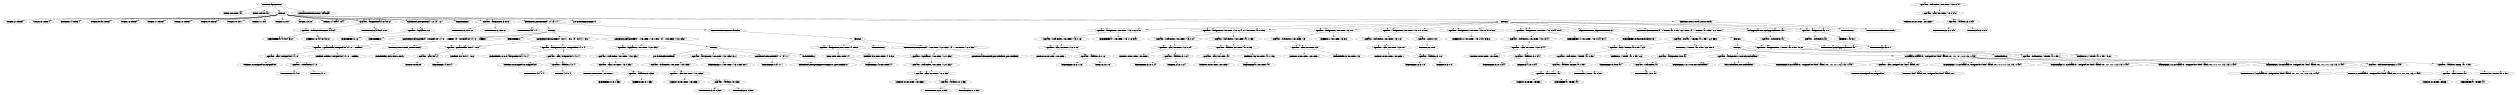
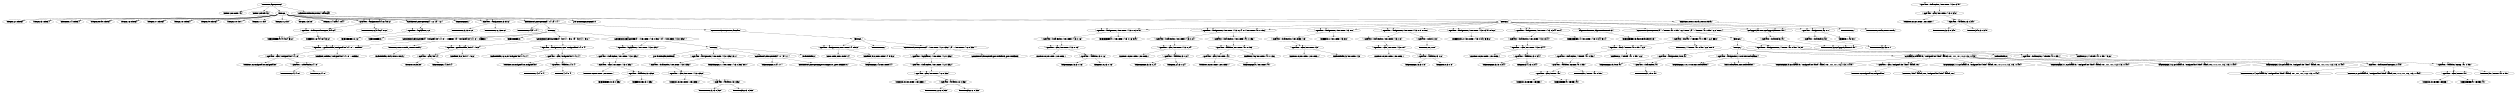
  digraph {
    n1 [label="(METHOD,tftp_connect)"]
    n2 [label="(PARAM,_QWORD *a1)"]
    n3 [label="(PARAM,_BYTE *a2)"]
    n4 [label="(BLOCK,,)"]
    n5 [label="(METHOD_RETURN,__int64 __fastcall)"]
    n6 [label="(LOCAL,v2: __int64)"]
    n7 [label="(LOCAL,v3: __int64)"]
    n8 [label="(CONTROL,v4: __int64)"]
    n9 [label="(LOCAL,result: __int64)"]
    n10 [label="(LOCAL,v6: __int64)"]
    n11 [label="(LOCAL,v7: __int64)"]
    n12 [label="(LOCAL,v8: __int64)"]
    n13 [label="(LOCAL,v9: __int64)"]
    n14 [label="(LOCAL,v10: int *)"]
    n15 [label="(LOCAL,v11: int)"]
    n16 [label="(LOCAL,v12: int)"]
    n17 [label="(LOCAL,v13: int)"]
    n18 [label="(LOCAL,v14: char [ 184 ])"]
    n19 [label="(<operator>.assignment,a1[167] = v2)"]
    n20 [label="(CONTROL_STRUCTURE,if ( !v2 ),if ( !v2 ))"]
    n21 [label="(IDENTIFIER,L,)"]
    n22 [label="(<operator>.assignment,v3 = v2)"]
    n23 [label="(CONTROL_STRUCTURE,if ( v4 ),if ( v4 ))"]
    n24 [label="(JUMP_TARGET,LABEL_10)"]
    n25 [label="(BLOCK,,)"]
    n26 [label="(RETURN,return result;,return result;)"]
    n27 [label="(<operator>.indirectIndexAccess,a1[167])"]
    n28 [label="(IDENTIFIER,v2,a1[167] = v2)"]
    n29 [label="(<operator>.logicalNot,!v2)"]
    n30 [label="(IDENTIFIER,v3,v3 = v2)"]
    n31 [label="(IDENTIFIER,v2,v3 = v2)"]
    n32 [label="(IDENTIFIER,v4,if ( v4 ))"]
    n33 [label="(BLOCK,,)"]
    n34 [label="(CONTROL_STRUCTURE,else,else)"]
    n35 [label="(<operator>.assignment,*(_QWORD *)(v3 + 16) = a1)"]
    n36 [label="(<operator>.assignment,*(_DWORD *)(v3 + 24) = *((_DWORD *)a1 + 156))"]
    n37 [label="(<operator>.assignment,*(_DWORD *)v3 = 0)"]
    n38 [label="(<operator>.assignment,*(_DWORD *)(v3 + 8) = -100)"]
    n39 [label="(<operator>.assignment,*(_DWORD *)(v3 + 340) = 512)"]
    n40 [label="(<operator>.assignment,*(_DWORD *)(v3 + 344) = v4)"]
    n41 [label="(tftp_set_timeouts,tftp_set_timeouts(v3))"]
    n42 [label="(CONTROL_STRUCTURE,if ( (*((_BYTE *)a1 + 951) & 2) == 0 ),if ( (*((_BYTE *)a1 + 951) & 2) == 0 ))"]
    n43 [label="(Curl_pgrsStartNow,Curl_pgrsStartNow(*a1))"]
    n44 [label="(<operator>.assignment,*a2 = 1)"]
    n45 [label="(IDENTIFIER,L,)"]
    n46 [label="(IDENTIFIER,result,return result;)"]
    n47 [label="(IDENTIFIER,a1,a1[167] = v2)"]
    n48 [label="(LITERAL,167,a1[167] = v2)"]
    n49 [label="(IDENTIFIER,v2,!v2)"]
    n50 [label="(IDENTIFIER,L,)"]
    n51 [label="(CONTROL_STRUCTURE,if ( (unsigned int)(v4 - 8) > 0xFFB0 ),if ( (unsigned int)(v4 - 8) > 0xFFB0 ))"]
    n52 [label="(IDENTIFIER,L,)"]
    n53 [label="(CONTROL_STRUCTURE,if ( (int)v4 > 512 ),if ( (int)v4 > 512 ))"]
    n54 [label="(CONTROL_STRUCTURE,if ( !*(_QWORD *)(v3 + 352) ),if ( !*(_QWORD *)(v3 + 352) ))"]
    n55 [label="(BLOCK,,)"]
    n56 [label="(<operator>.greaterThan,(unsigned int)(v4 - 8) > 0xFFB0)"]
    n57 [label="(RETURN,return result;,return result;)"]
    n58 [label="(<operator>.greaterThan,(int)v4 > 512)"]
    n59 [label="(<operator>.assignment,v6 = (unsigned int)(v4 + 4))"]
    n60 [label="(<operator>.logicalNot,!*(_QWORD *)(v3 + 352))"]
    n61 [label="(BLOCK,,)"]
    n62 [label="(<operator>.cast,(unsigned int)(v4 - 8))"]
    n63 [label="(LITERAL,0xFFB0,(unsigned int)(v4 - 8) > 0xFFB0)"]
    n64 [label="(IDENTIFIER,result,return result;)"]
    n65 [label="(UNKNOWN,unsigned int,unsigned int)"]
    n66 [label="(<operator>.subtraction,v4 - 8)"]
    n67 [label="(IDENTIFIER,v4,v4 - 8)"]
    n68 [label="(LITERAL,8,v4 - 8)"]
    n69 [label="(<operator>.cast,(int)v4)"]
    n70 [label="(LITERAL,512,(int)v4 > 512)"]
-   n71 [label="(IDENTIFIER,v6,v6 = (assignment int)(v4 + 4))"]
+   n71 [label="(IDENTIFIER,v6,v6 = (unsigned int)(v4 + 4))"]
    n72 [label="(<operator>.cast,(unsigned int)(v4 + 4))"]
    n73 [label="(UNKNOWN,int,int)"]
    n74 [label="(IDENTIFIER,v4,(int)v4)"]
    n75 [label="(UNKNOWN,unsigned int,unsigned int)"]
    n76 [label="(<operator>.addition,v4 + 4)"]
    n77 [label="(IDENTIFIER,v4,v4 + 4)"]
    n78 [label="(LITERAL,4,v4 + 4)"]
    n79 [label="(<operator>.indirection,*(_QWORD *)(v3 + 352))"]
    n80 [label="(JUMP_TARGET,LABEL_9)"]
    n81 [label="(<operator>.assignment,*(_QWORD *)(v3 + 352) = v7)"]
    n82 [label="(CONTROL_STRUCTURE,if ( v7 ),if ( v7 ))"]
    n83 [label="(IDENTIFIER,L,)"]
    n84 [label="(<operator>.cast,(_QWORD *)(v3 + 352))"]
    n85 [label="(UNKNOWN,_QWORD *,_QWORD *)"]
    n86 [label="(<operator>.addition,v3 + 352)"]
    n87 [label="(IDENTIFIER,v3,v3 + 352)"]
    n88 [label="(LITERAL,352,v3 + 352)"]
    n89 [label="(<operator>.indirection,*(_QWORD *)(v3 + 352))"]
    n90 [label="(IDENTIFIER,v7,*(_QWORD *)(v3 + 352) = v7)"]
    n91 [label="(IDENTIFIER,v7,if ( v7 ))"]
    n92 [label="(CONTROL_STRUCTURE,goto LABEL_10;,goto LABEL_10;)"]
    n93 [label="(<operator>.cast,(_QWORD *)(v3 + 352))"]
    n94 [label="(UNKNOWN,_QWORD *,_QWORD *)"]
    n95 [label="(<operator>.addition,v3 + 352)"]
    n96 [label="(IDENTIFIER,v3,v3 + 352)"]
    n97 [label="(LITERAL,352,v3 + 352)"]
    n98 [label="(<operator>.assignment,LODWORD(v4) = 512)"]
    n99 [label="(IDENTIFIER,L,)"]
    n100 [label="(CONTROL_STRUCTURE,if ( !*(_QWORD *)(v2 + 352) ),if ( !*(_QWORD *)(v2 + 352) ))"]
    n101 [label="(LODWORD,LODWORD(v4))"]
    n102 [label="(LITERAL,512,LODWORD(v4) = 512)"]
    n103 [label="(<operator>.logicalNot,!*(_QWORD *)(v2 + 352))"]
    n104 [label="(CONTROL_STRUCTURE,goto LABEL_9;,goto LABEL_9;)"]
    n105 [label="(IDENTIFIER,v4,LODWORD(v4))"]
    n106 [label="(<operator>.indirection,*(_QWORD *)(v2 + 352))"]
    n107 [label="(<operator>.cast,(_QWORD *)(v2 + 352))"]
    n108 [label="(UNKNOWN,_QWORD *,_QWORD *)"]
    n109 [label="(<operator>.addition,v2 + 352)"]
    n110 [label="(IDENTIFIER,v2,v2 + 352)"]
    n111 [label="(LITERAL,352,v2 + 352)"]
    n112 [label="(<operator>.indirection,*(_QWORD *)(v3 + 16))"]
    n113 [label="(IDENTIFIER,a1,*(_QWORD *)(v3 + 16) = a1)"]
    n114 [label="(<operator>.indirection,*(_DWORD *)(v3 + 24))"]
    n115 [label="(<operator>.indirection,*((_DWORD *)a1 + 156))"]
    n116 [label="(<operator>.indirection,*(_DWORD *)v3)"]
    n117 [label="(LITERAL,0,*(_DWORD *)v3 = 0)"]
    n118 [label="(<operator>.indirection,*(_DWORD *)(v3 + 8))"]
    n119 [label="(<operator>.minus,-100)"]
    n120 [label="(LITERAL,512,*(_DWORD *)(v3 + 340) = 512)"]
    n121 [label="(<operator>.indirection,*(_DWORD *)(v3 + 344))"]
    n122 [label="(IDENTIFIER,v4,*(_DWORD *)(v3 + 344) = v4)"]
    n123 [label="(IDENTIFIER,v3,tftp_set_timeouts(v3))"]
    n124 [label="(<operator>.equals,(*((_BYTE *)a1 + 951) & 2) == 0)"]
    n125 [label="(BLOCK,,)"]
    n126 [label="(<operator>.indirection,*a1)"]
    n127 [label="(<operator>.indirection,*a2)"]
    n128 [label="(LITERAL,1,*a2 = 1)"]
    n129 [label="(<operator>.cast,(_QWORD *)(v3 + 16))"]
    n130 [label="(UNKNOWN,_QWORD *,_QWORD *)"]
    n131 [label="(<operator>.addition,v3 + 16)"]
    n132 [label="(IDENTIFIER,v3,v3 + 16)"]
-   n133 [label="(BYTE,16,v3 + 16)"]
+   n133 [label="(LITERAL,16,v3 + 16)"]
    n134 [label="(<operator>.cast,(_DWORD *)(v3 + 24))"]
    n135 [label="(<operator>.addition,(_DWORD *)a1 + 156)"]
    n136 [label="(UNKNOWN,_DWORD *,_DWORD *)"]
    n137 [label="(<operator>.addition,v3 + 24)"]
    n138 [label="(IDENTIFIER,v3,v3 + 24)"]
    n139 [label="(LITERAL,24,v3 + 24)"]
    n140 [label="(<operator>.cast,(_DWORD *)a1)"]
    n141 [label="(LITERAL,156,(_DWORD *)a1 + 156)"]
    n142 [label="(UNKNOWN,_DWORD *,_DWORD *)"]
    n143 [label="(IDENTIFIER,a1,(_DWORD *)a1)"]
    n144 [label="(<operator>.cast,(_DWORD *)v3)"]
    n145 [label="(UNKNOWN,_DWORD *,_DWORD *)"]
    n146 [label="(IDENTIFIER,v3,(_DWORD *)v3)"]
    n147 [label="(<operator>.cast,(_DWORD *)(v3 + 8))"]
    n148 [label="(LITERAL,100,-100)"]
    n149 [label="(UNKNOWN,_DWORD *,_DWORD *)"]
    n150 [label="(<operator>.addition,v3 + 8)"]
    n151 [label="(IDENTIFIER,v3,v3 + 8)"]
    n152 [label="(LITERAL,8,v3 + 8)"]
    n153 [label="(<operator>.indirection,*(_DWORD *)(v3 + 340))"]
    n154 [label="(<operator>.cast,(_DWORD *)(v3 + 340))"]
    n155 [label="(UNKNOWN,_DWORD *,_DWORD *)"]
    n156 [label="(<operator>.addition,v3 + 340)"]
    n157 [label="(IDENTIFIER,v3,v3 + 340)"]
    n158 [label="(LITERAL,340,v3 + 340)"]
    n159 [label="(<operator>.cast,(_DWORD *)(v3 + 344))"]
    n160 [label="(UNKNOWN,_DWORD *,_DWORD *)"]
    n161 [label="(<operator>.addition,v3 + 344)"]
    n162 [label="(IDENTIFIER,v3,v3 + 344)"]
    n163 [label="(LITERAL,344,v3 + 344)"]
    n164 [label="(<operator>.and,*((_BYTE *)a1 + 951) & 2)"]
    n165 [label="(LITERAL,0,(*((_BYTE *)a1 + 951) & 2) == 0)"]
    n166 [label="(BLOCK,,)"]
    n167 [label="(<operators>.assignmentOr,*((_BYTE *)a1 + 951) |= 2u)"]
    n168 [label="(<operator>.indirection,*((_BYTE *)a1 + 951))"]
    n169 [label="(LITERAL,2,*((_BYTE *)a1 + 951) & 2)"]
    n170 [label="(<operator>.addition,(_BYTE *)a1 + 951)"]
    n171 [label="(<operator>.cast,(_BYTE *)a1)"]
    n172 [label="(LITERAL,951,(_BYTE *)a1 + 951)"]
    n173 [label="(UNKNOWN,_BYTE *,_BYTE *)"]
    n174 [label="(IDENTIFIER,a1,(_BYTE *)a1)"]
    n175 [label="(<operator>.assignment,v9 = *a1)"]
    n176 [label="(<operator>.assignment,v10 = __errno_location())"]
    n177 [label="(Curl_failf,Curl_failf(v9, (unsigned int)\"bind() failed; %s\", v11, v11, v12, v13, v14[0]))"]
    n178 [label="(IDENTIFIER,L,)"]
    n179 [label="(<operator>.indirection,*((_BYTE *)a1 + 951))"]
    n180 [label="(LITERAL,2u,*((_BYTE *)a1 + 951) |= 2u)"]
    n181 [label="(IDENTIFIER,v9,v9 = *a1)"]
    n182 [label="(<operator>.indirection,*a1)"]
    n183 [label="(IDENTIFIER,v10,v10 = __errno_location())"]
    n184 [label="(__errno_location,__errno_location())"]
    n185 [label="(IDENTIFIER,v9,Curl_failf(v9, (unsigned int)\"bind() failed; %s\", v11, v11, v12, v13, v14[0]))"]
    n186 [label="(<operator>.cast,(unsigned int)\"bind() failed; %s\")"]
    n187 [label="(IDENTIFIER,v11,Curl_failf(v9, (unsigned int)\"bind() failed; %s\", v11, v11, v12, v13, v14[0]))"]
    n188 [label="(IDENTIFIER,v11,Curl_failf(v9, (unsigned int)\"bind() failed; %s\", v11, v11, v12, v13, v14[0]))"]
    n189 [label="(IDENTIFIER,v12,Curl_failf(v9, (unsigned int)\"bind() failed; %s\", v11, v11, v12, v13, v14[0]))"]
    n190 [label="(IDENTIFIER,v13,Curl_failf(v9, (unsigned int)\"bind() failed; %s\", v11, v11, v12, v13, v14[0]))"]
    n191 [label="(<operator>.indirectIndexAccess,v14[0])"]
    n192 [label="(IDENTIFIER,a1,v9 = *a1)"]
    n193 [label="(UNKNOWN,unsigned int,unsigned int)"]
    n194 [label="(LITERAL,\"bind() failed; %s\",(unsigned int)\"bind() failed; %s\")"]
    n195 [label="(IDENTIFIER,v14,Curl_failf(v9, (unsigned int)\"bind() failed; %s\", v11, v11, v12, v13, v14[0]))"]
    n196 [label="(LITERAL,0,Curl_failf(v9, (unsigned int)\"bind() failed; %s\", v11, v11, v12, v13, v14[0]))"]
    n197 [label="(<operator>.addition,(_BYTE *)a1 + 951)"]
    n198 [label="(<operator>.cast,(_BYTE *)a1)"]
    n199 [label="(LITERAL,951,(_BYTE *)a1 + 951)"]
    n200 [label="(UNKNOWN,_BYTE *,_BYTE *)"]
    n201 [label="(IDENTIFIER,a1,(_BYTE *)a1)"]
    n202 [label="(IDENTIFIER,a2,Curl_pgrsStartNow(*a1))"]
    n203 [label="(IDENTIFIER,a2,*a2 = 1)"]
    n1 -> n2
    n1 -> n3
    n1 -> n4
    n1 -> n5
    n4 -> n6
    n4 -> n7
    n4 -> n8
    n4 -> n9
    n4 -> n10
    n4 -> n11
    n4 -> n12
    n4 -> n13
    n4 -> n14
    n4 -> n15
    n4 -> n16
    n4 -> n17
    n4 -> n18
    n4 -> n19
    n4 -> n20
    n4 -> n21
    n4 -> n22
    n4 -> n23
    n4 -> n24
    n4 -> n25
    n4 -> n26
    n19 -> n27
    n19 -> n28
    n20 -> n29
    n22 -> n30
    n22 -> n31
    n23 -> n32
    n23 -> n33
    n23 -> n34
    n25 -> n35
    n25 -> n36
    n25 -> n37
    n25 -> n38
    n25 -> n39
    n25 -> n40
    n25 -> n41
    n25 -> n42
    n25 -> n43
    n25 -> n44
    n25 -> n45
    n26 -> n46
    n27 -> n47
    n27 -> n48
    n29 -> n49
    n33 -> n50
    n33 -> n51
    n33 -> n52
    n33 -> n53
    n33 -> n54
    n34 -> n55
    n35 -> n112
    n35 -> n113
    n36 -> n114
    n36 -> n115
    n37 -> n116
    n37 -> n117
    n38 -> n118
    n38 -> n119
    n39 -> n120
    n40 -> n121
    n40 -> n122
    n41 -> n123
    n42 -> n124
    n42 -> n125
    n43 -> n126
    n44 -> n127
    n44 -> n128
    n51 -> n56
    n51 -> n57
    n53 -> n58
    n53 -> n59
    n54 -> n60
    n54 -> n61
    n55 -> n98
    n55 -> n99
    n55 -> n100
    n56 -> n62
    n56 -> n63
    n57 -> n64
    n58 -> n69
    n58 -> n70
    n59 -> n71
-   n72 -> n59
+   n59 -> n72
    n60 -> n79
    n61 -> n80
    n61 -> n81
    n61 -> n82
    n61 -> n83
    n62 -> n65
    n62 -> n66
    n66 -> n67
    n66 -> n68
    n69 -> n73
    n69 -> n74
    n72 -> n75
    n72 -> n76
    n76 -> n77
    n76 -> n78
    n79 -> n84
    n81 -> n89
    n81 -> n90
    n82 -> n91
    n82 -> n92
    n84 -> n85
    n84 -> n86
    n86 -> n87
    n86 -> n88
    n89 -> n93
    n93 -> n94
    n93 -> n95
    n95 -> n96
    n95 -> n97
    n98 -> n101
    n98 -> n102
    n100 -> n103
    n100 -> n104
    n101 -> n105
    n103 -> n106
    n106 -> n107
    n107 -> n108
    n107 -> n109
    n109 -> n110
    n109 -> n111
    n112 -> n129
    n114 -> n134
    n115 -> n135
    n116 -> n144
    n118 -> n147
    n119 -> n148
-   n159 -> n121
+   n121 -> n159
    n124 -> n164
    n124 -> n165
    n125 -> n166
    n125 -> n167
    n126 -> n202
    n127 -> n203
    n129 -> n130
    n129 -> n131
    n131 -> n132
    n131 -> n133
    n134 -> n136
    n134 -> n137
    n135 -> n140
    n135 -> n141
    n137 -> n138
    n137 -> n139
    n140 -> n142
    n140 -> n143
    n144 -> n145
    n144 -> n146
    n147 -> n149
    n147 -> n150
    n150 -> n151
    n150 -> n152
    n153 -> n154
    n154 -> n155
    n154 -> n156
    n156 -> n157
    n156 -> n158
    n159 -> n160
    n159 -> n161
    n161 -> n162
    n161 -> n163
    n164 -> n168
    n164 -> n169
    n166 -> n175
    n166 -> n176
    n166 -> n177
    n166 -> n178
    n167 -> n179
    n167 -> n180
    n168 -> n170
    n170 -> n171
    n170 -> n172
    n171 -> n173
    n171 -> n174
    n175 -> n181
    n175 -> n182
    n176 -> n183
    n176 -> n184
    n177 -> n185
    n177 -> n186
    n177 -> n187
    n177 -> n188
    n177 -> n189
    n177 -> n190
    n177 -> n191
    n179 -> n197
    n182 -> n192
    n186 -> n193
    n186 -> n194
    n191 -> n195
    n191 -> n196
    n197 -> n198
    n197 -> n199
    n198 -> n200
    n198 -> n201
  }
